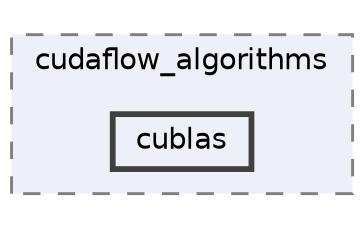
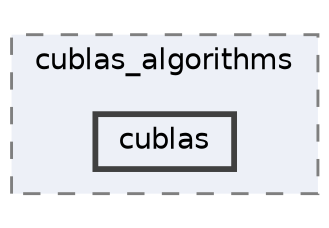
  digraph {
    compound=true
    rankdir=LR
    n1 [color=grey25 fillcolor="#edf0f7" fontname=Helvetica fontsize=10 height=0.2 label=cublas shape=box style="filled,bold" width=0.4]
    subgraph cluster_1 {
      bgcolor="#edf0f7"
      fontname=Helvetica
      fontsize=10
-     label=cudaflow_algorithms
+     label=cublas_algorithms
      pencolor=grey50
      style="filled,dashed"
      n1
    }
  }
